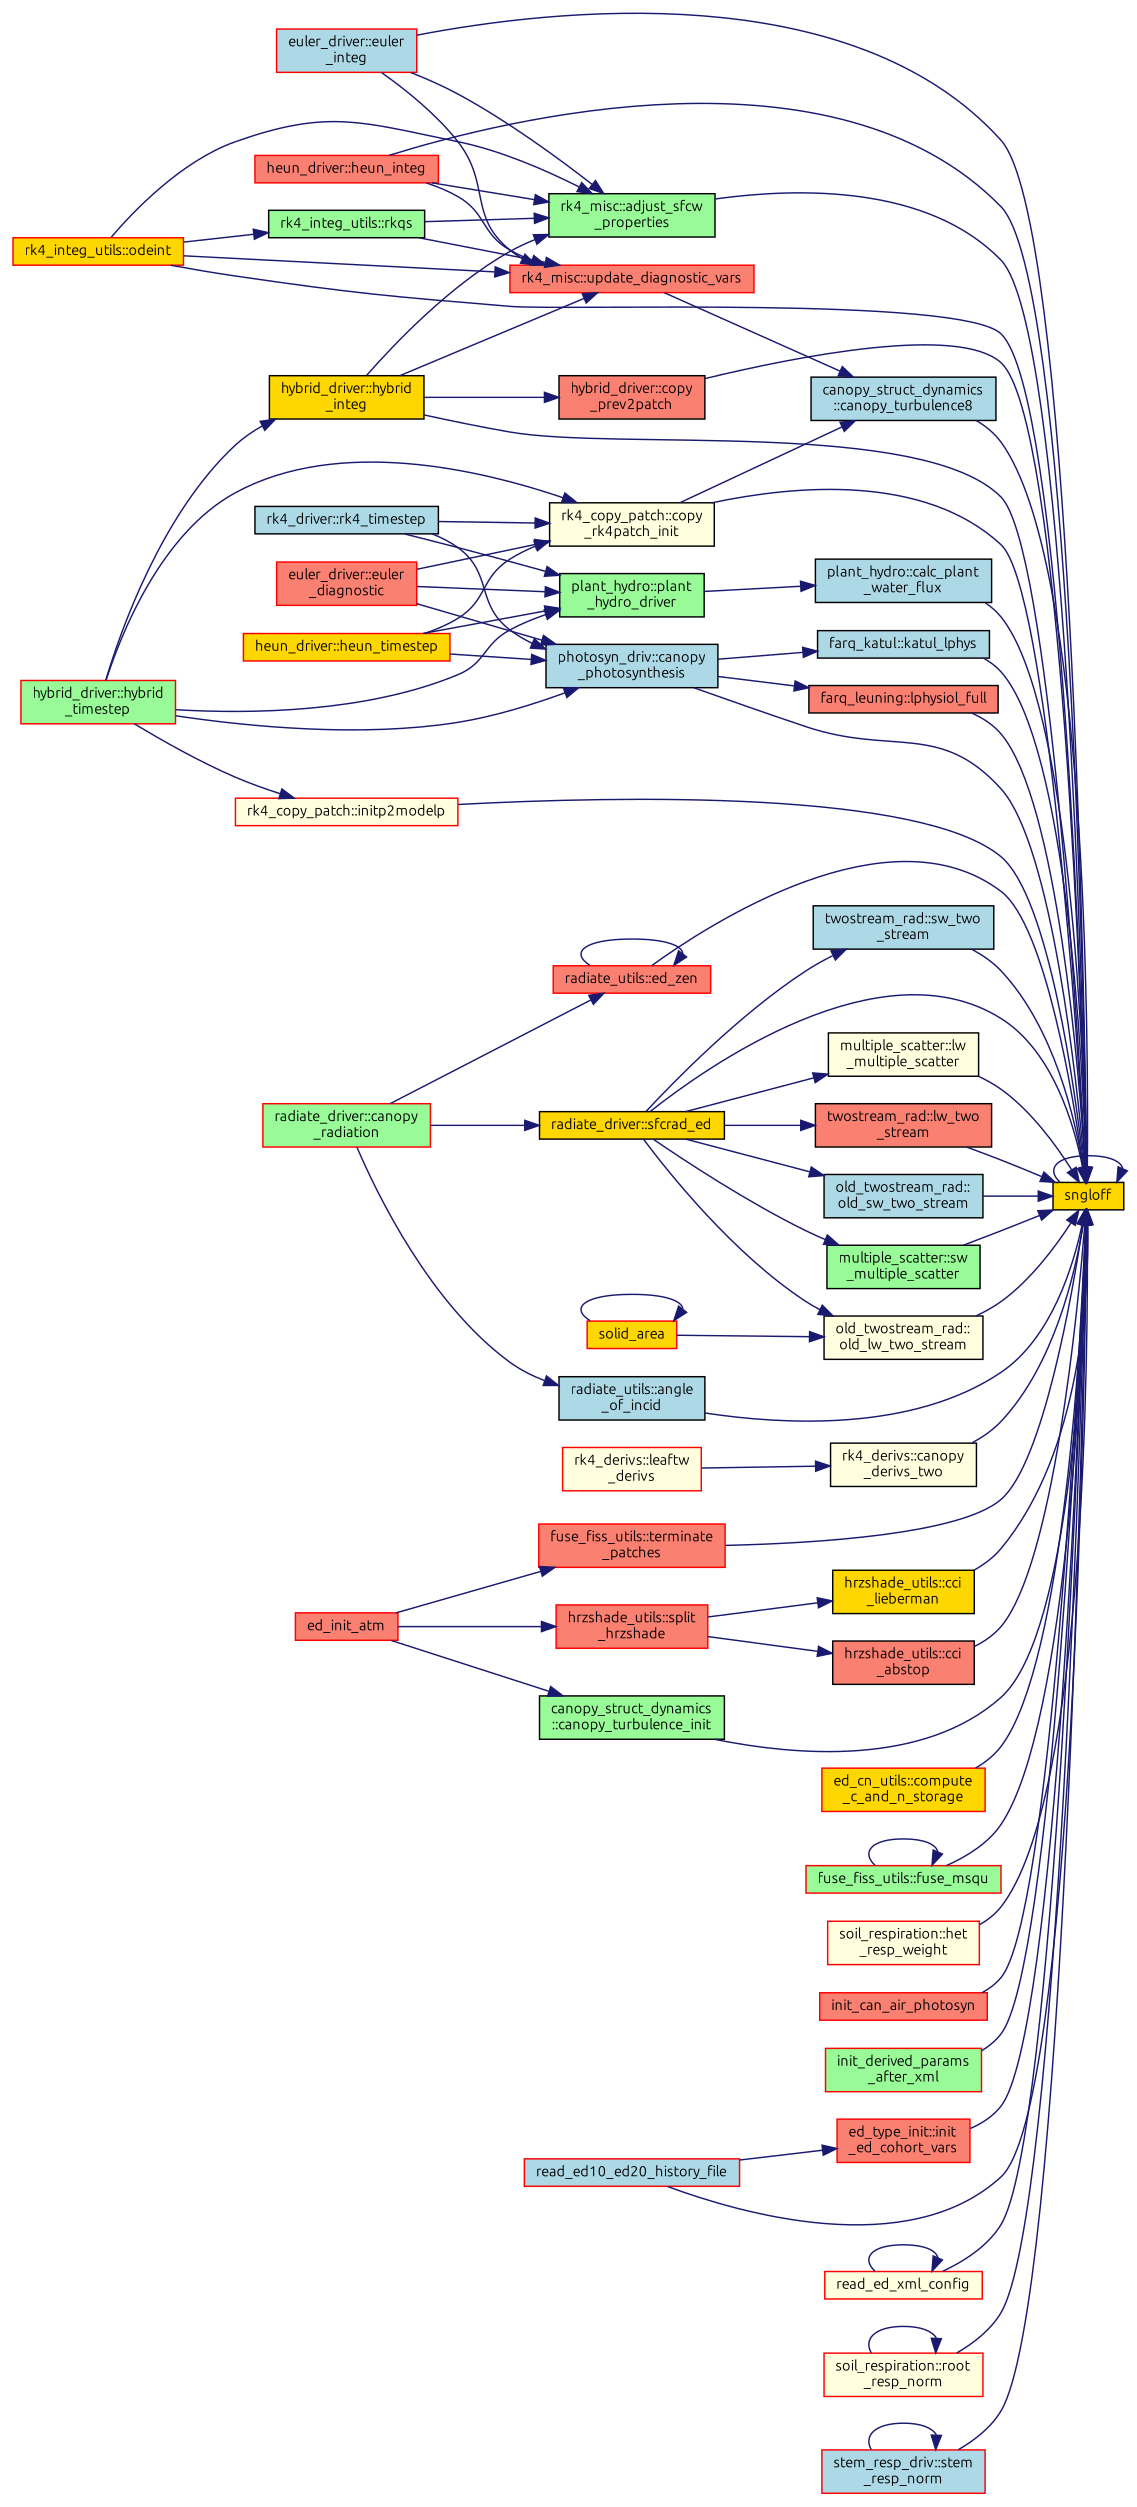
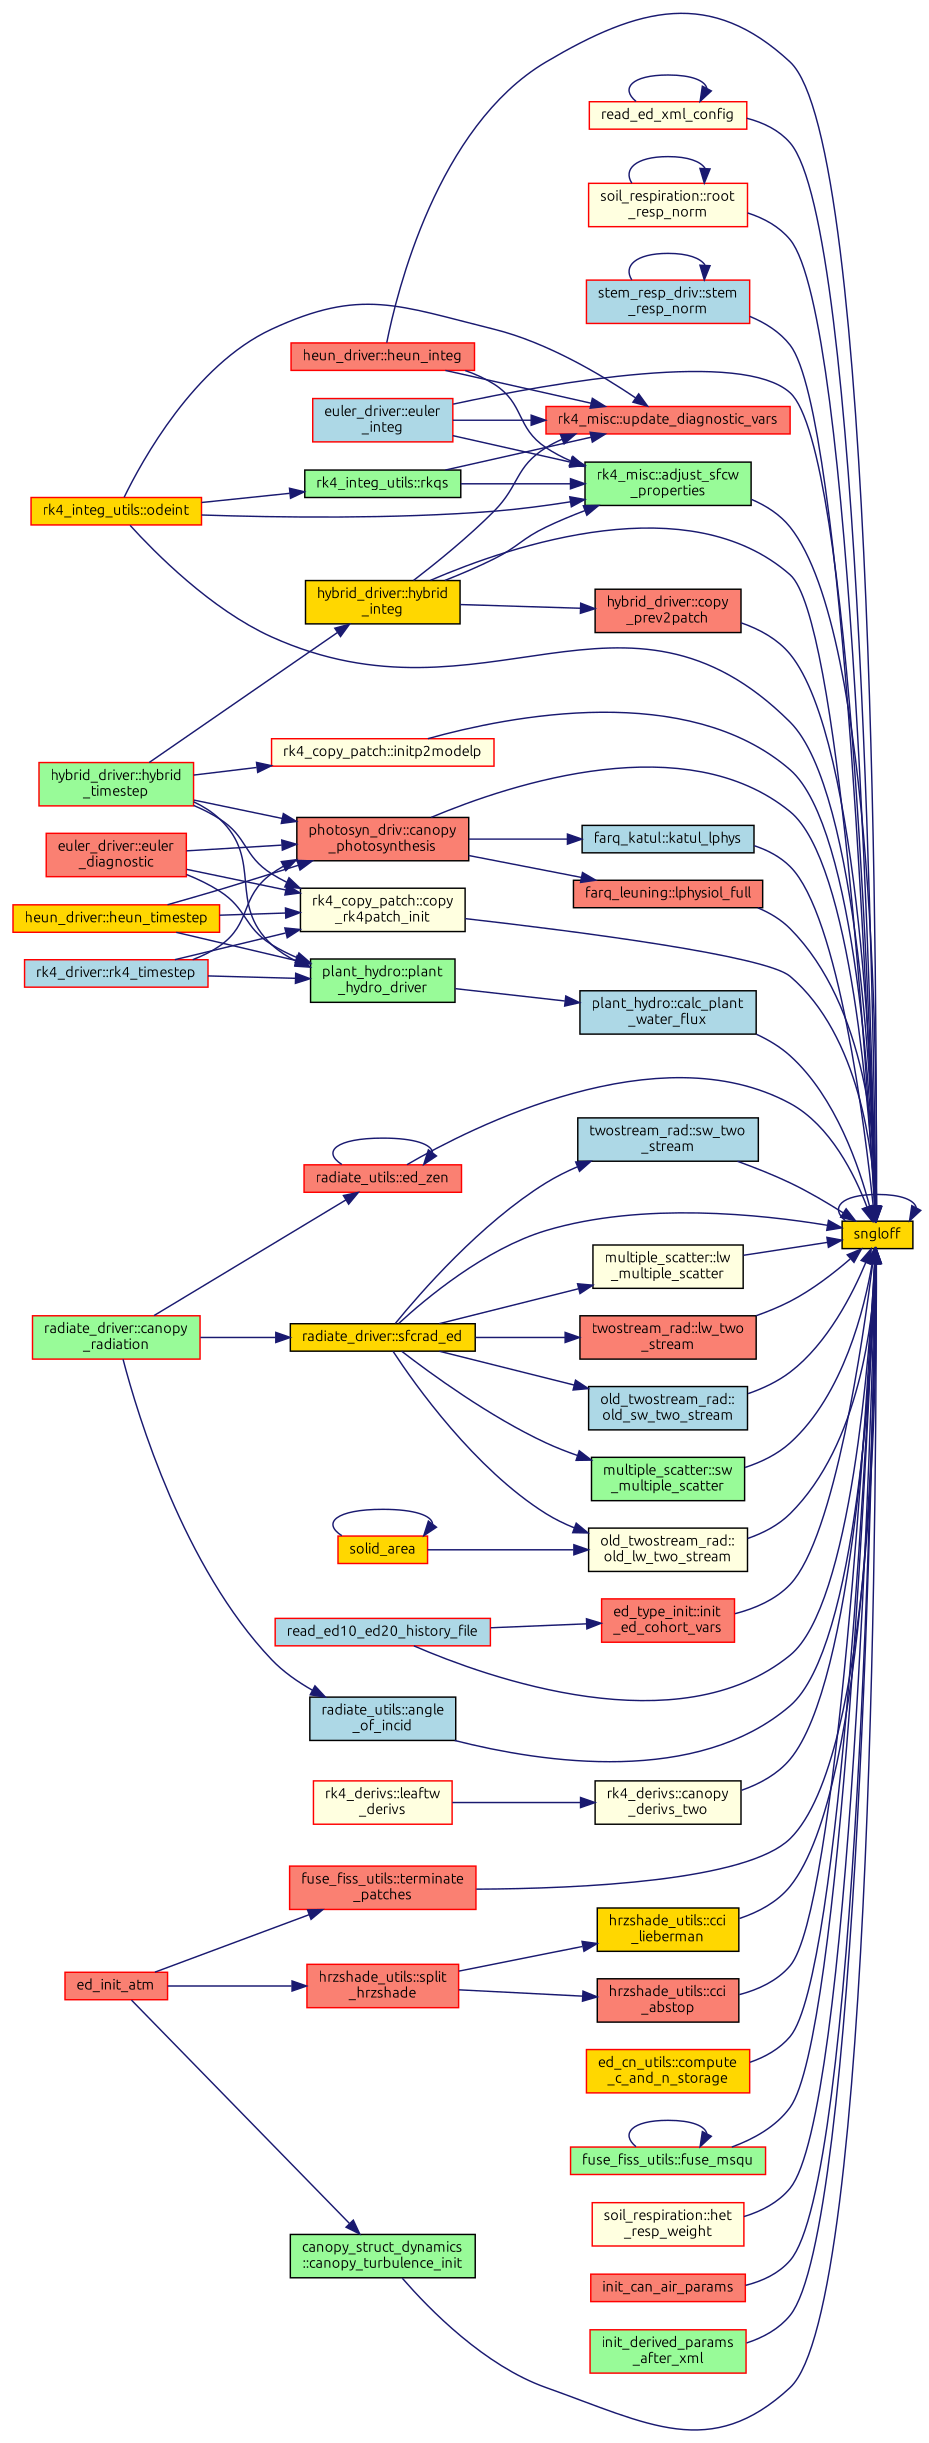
  digraph {
    fontname=Ubuntu
    rankdir=RL
    node [color=red fillcolor=salmon fontname=Ubuntu fontsize=10 shape=record style=filled]
    edge [color=midnightblue dir=back fontname=Ubuntu fontsize=10 labelfontname=Helvetica labelfontsize=10 style=solid]
    n1 [color=black fillcolor=gold fontcolor=black height=0.2 label=sngloff width=0.4]
    n2 [color=black fillcolor=palegreen height=0.2 label="rk4_misc::adjust_sfcw\l_properties" width=0.4]
    n3 [fillcolor=lightblue height=0.2 label="euler_driver::euler\l_integ" width=0.4]
    n4 [height=0.2 label="heun_driver::heun_integ" width=0.4]
    n5 [color=black fillcolor=gold height=0.2 label="hybrid_driver::hybrid\l_integ" width=0.4]
    n6 [fillcolor=gold height=0.2 label="rk4_integ_utils::odeint" width=0.4]
    n7 [color=black fillcolor=lightblue height=0.2 label="radiate_utils::angle\l_of_incid" width=0.4]
    n8 [color=black fillcolor=lightblue height=0.2 label="plant_hydro::calc_plant\l_water_flux" width=0.4]
    n9 [color=black fillcolor=lightyellow height=0.2 label="rk4_derivs::canopy\l_derivs_two" width=0.4]
-   n10 [color=black fillcolor=lightblue height=0.2 label="photosyn_driv::canopy\l_photosynthesis" width=0.4]
-   n11 [color=black fillcolor=lightblue height=0.2 label="canopy_struct_dynamics\l::canopy_turbulence8" width=0.4]
+   n10 [color=black height=0.2 label="photosyn_driv::canopy\l_photosynthesis" width=0.4]
    n12 [color=black fillcolor=lightyellow height=0.2 label="rk4_copy_patch::copy\l_rk4patch_init" width=0.4]
    n13 [color=black fillcolor=palegreen height=0.2 label="canopy_struct_dynamics\l::canopy_turbulence_init" width=0.4]
    n14 [color=black height=0.2 label="hrzshade_utils::cci\l_abstop" width=0.4]
    n15 [color=black fillcolor=gold height=0.2 label="hrzshade_utils::cci\l_lieberman" width=0.4]
    n16 [fillcolor=gold height=0.2 label="ed_cn_utils::compute\l_c_and_n_storage" width=0.4]
    n17 [color=black height=0.2 label="hybrid_driver::copy\l_prev2patch" width=0.4]
    n18 [height=0.2 label="radiate_utils::ed_zen" width=0.4]
    n19 [fillcolor=palegreen height=0.2 label="fuse_fiss_utils::fuse_msqu" width=0.4]
    n20 [fillcolor=lightyellow height=0.2 label="soil_respiration::het\l_resp_weight" width=0.4]
-   n21 [height=0.2 label=init_can_air_photosyn width=0.4]
+   n21 [height=0.2 label=init_can_air_params width=0.4]
    n22 [fillcolor=palegreen height=0.2 label="init_derived_params\l_after_xml" width=0.4]
    n23 [height=0.2 label="ed_type_init::init\l_ed_cohort_vars" width=0.4]
    n24 [fillcolor=lightblue height=0.2 label=read_ed10_ed20_history_file width=0.4]
    n25 [fillcolor=lightyellow height=0.2 label="rk4_copy_patch::initp2modelp" width=0.4]
    n26 [color=black fillcolor=lightblue height=0.2 label="farq_katul::katul_lphys" width=0.4]
    n27 [color=black height=0.2 label="farq_leuning::lphysiol_full" width=0.4]
    n28 [color=black fillcolor=lightyellow height=0.2 label="multiple_scatter::lw\l_multiple_scatter" width=0.4]
    n29 [color=black fillcolor=gold height=0.2 label="radiate_driver::sfcrad_ed" width=0.4]
    n30 [color=black height=0.2 label="twostream_rad::lw_two\l_stream" width=0.4]
    n31 [color=black fillcolor=lightyellow height=0.2 label="old_twostream_rad::\lold_lw_two_stream" width=0.4]
    n32 [color=black fillcolor=lightblue height=0.2 label="old_twostream_rad::\lold_sw_two_stream" width=0.4]
    n33 [fillcolor=lightyellow height=0.2 label=read_ed_xml_config width=0.4]
    n34 [fillcolor=lightyellow height=0.2 label="soil_respiration::root\l_resp_norm" width=0.4]
    n35 [fillcolor=lightblue height=0.2 label="stem_resp_driv::stem\l_resp_norm" width=0.4]
    n36 [color=black fillcolor=palegreen height=0.2 label="multiple_scatter::sw\l_multiple_scatter" width=0.4]
    n37 [color=black fillcolor=lightblue height=0.2 label="twostream_rad::sw_two\l_stream" width=0.4]
    n38 [height=0.2 label="fuse_fiss_utils::terminate\l_patches" width=0.4]
    n39 [color=black fillcolor=palegreen height=0.2 label="rk4_integ_utils::rkqs" width=0.4]
    n40 [fillcolor=palegreen height=0.2 label="hybrid_driver::hybrid\l_timestep" width=0.4]
    n41 [fillcolor=palegreen height=0.2 label="radiate_driver::canopy\l_radiation" width=0.4]
    n42 [color=black fillcolor=palegreen height=0.2 label="plant_hydro::plant\l_hydro_driver" width=0.4]
    n43 [fillcolor=lightyellow height=0.2 label="rk4_derivs::leaftw\l_derivs" width=0.4]
    n44 [height=0.2 label="euler_driver::euler\l_diagnostic" width=0.4]
    n45 [fillcolor=gold height=0.2 label="heun_driver::heun_timestep" width=0.4]
-   n46 [color=black fillcolor=lightblue height=0.2 label="rk4_driver::rk4_timestep" width=0.4]
+   n46 [fillcolor=lightblue height=0.2 label="rk4_driver::rk4_timestep" width=0.4]
    n47 [height=0.2 label="rk4_misc::update_diagnostic_vars" width=0.4]
    n48 [height=0.2 label=ed_init_atm width=0.4]
    n49 [height=0.2 label="hrzshade_utils::split\l_hrzshade" width=0.4]
    n50 [fillcolor=gold height=0.2 label=solid_area width=0.4]
    n1 -> n1
    n1 -> n2
    n1 -> n3
    n1 -> n4
    n1 -> n5
    n1 -> n6
    n1 -> n7
    n1 -> n8
    n1 -> n9
    n1 -> n10
-   n1 -> n11
    n1 -> n12
    n1 -> n13
    n1 -> n14
    n1 -> n15
    n1 -> n16
    n1 -> n17
    n1 -> n18
    n1 -> n19
    n1 -> n20
    n1 -> n21
    n1 -> n22
    n1 -> n23
    n1 -> n24
    n1 -> n25
    n1 -> n26
    n1 -> n27
    n1 -> n28
    n1 -> n29
    n1 -> n30
    n1 -> n31
    n1 -> n32
    n1 -> n33
    n1 -> n34
    n1 -> n35
    n1 -> n36
    n1 -> n37
    n1 -> n38
    n2 -> n3
    n2 -> n4
    n2 -> n5
    n2 -> n6
    n2 -> n39
    n5 -> n40
    n7 -> n41
    n8 -> n42
    n9 -> n43
    n10 -> n40
    n10 -> n44
    n10 -> n45
    n10 -> n46
-   n11 -> n12
-   n11 -> n47
    n12 -> n40
    n12 -> n44
    n12 -> n45
    n12 -> n46
    n13 -> n48
    n14 -> n49
    n15 -> n49
    n17 -> n5
    n18 -> n18
    n18 -> n41
    n19 -> n19
    n23 -> n24
    n25 -> n40
    n26 -> n10
    n27 -> n10
    n28 -> n29
    n29 -> n41
    n30 -> n29
    n31 -> n29
    n31 -> n50
    n32 -> n29
    n33 -> n33
    n34 -> n34
    n35 -> n35
    n36 -> n29
    n37 -> n29
    n38 -> n48
    n39 -> n6
    n42 -> n40
    n42 -> n44
    n42 -> n45
    n42 -> n46
    n47 -> n3
    n47 -> n4
    n47 -> n5
    n47 -> n6
    n47 -> n39
    n49 -> n48
    n50 -> n50
  }
